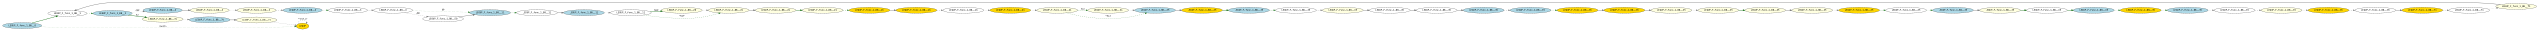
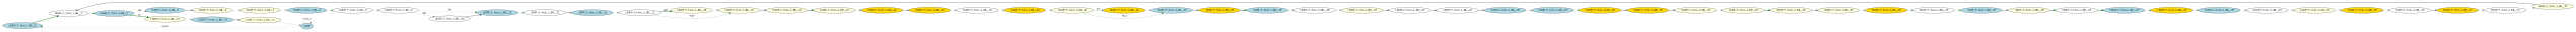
  digraph {
    fontname="JetBrains Mono"
    rankdir=LR
    node [fillcolor=lightyellow fontname="JetBrains Mono" style=filled]
    edge [color=gray40 fontname="JetBrains Mono" style=bold]
    n1 [fillcolor=lightblue label=LEGUP_F_func_1_BB__0]
    n2 [fillcolor=white label=LEGUP_F_func_1_BB__1]
    n3 [fillcolor=lightblue label=LEGUP_F_func_1_BB__1]
-   n4 [fillcolor=gold label=LEGUP]
+   n4 [fillcolor=lightblue label=LEGUP]
    n5 [label=LEGUP_F_func_1_BB__74]
    n6 [fillcolor=lightblue label=LEGUP_F_func_1_BB__3]
    n7 [fillcolor=lightblue label=LEGUP_F_func_1_BB__74]
    n8 [label=LEGUP_F_func_1_BB__3]
    n9 [label=LEGUP_F_func_1_BB__74]
    n10 [label=LEGUP_F_func_1_BB__3]
    n11 [fillcolor=lightblue label=LEGUP_F_func_1_BB__3]
    n12 [fillcolor=white label=LEGUP_F_func_1_BB__3]
    n13 [fillcolor=white label=LEGUP_F_func_1_BB__3]
    n14 [fillcolor=lightblue label=LEGUP_F_func_1_BB__11]
    n15 [fillcolor=white label=LEGUP_F_func_1_BB__50]
    n16 [fillcolor=white label=LEGUP_F_func_1_BB__11]
    n17 [fillcolor=lightblue label=LEGUP_F_func_1_BB__11]
    n18 [fillcolor=white label=LEGUP_F_func_1_BB__11]
    n19 [label=LEGUP_F_func_1_BB__20]
    n20 [label=LEGUP_F_func_1_BB__21]
    n21 [label=LEGUP_F_func_1_BB__21]
    n22 [label=LEGUP_F_func_1_BB__21]
    n23 [fillcolor=gold label=LEGUP_F_func_1_BB__21]
    n24 [fillcolor=gold label=LEGUP_F_func_1_BB__21]
    n25 [fillcolor=white label=LEGUP_F_func_1_BB__21]
    n26 [fillcolor=gold label=LEGUP_F_func_1_BB__21]
    n27 [label=LEGUP_F_func_1_BB__21]
-   n28 [label=LEGUP_F_func_1_BB__34]
+   n28 [fillcolor=gold label=LEGUP_F_func_1_BB__34]
    n29 [fillcolor=lightblue label=LEGUP_F_func_1_BB__35]
    n30 [fillcolor=gold label=LEGUP_F_func_1_BB__35]
    n31 [fillcolor=lightblue label=LEGUP_F_func_1_BB__35]
    n32 [fillcolor=white label=LEGUP_F_func_1_BB__35]
    n33 [label=LEGUP_F_func_1_BB__35]
    n34 [fillcolor=white label=LEGUP_F_func_1_BB__35]
    n35 [fillcolor=white label=LEGUP_F_func_1_BB__35]
    n36 [fillcolor=lightblue label=LEGUP_F_func_1_BB__35]
    n37 [fillcolor=lightblue label=LEGUP_F_func_1_BB__35]
    n38 [fillcolor=gold label=LEGUP_F_func_1_BB__35]
    n39 [fillcolor=gold label=LEGUP_F_func_1_BB__35]
    n40 [label=LEGUP_F_func_1_BB__35]
    n41 [label=LEGUP_F_func_1_BB__35]
    n42 [label=LEGUP_F_func_1_BB__35]
    n43 [label=LEGUP_F_func_1_BB__35]
    n44 [fillcolor=gold label=LEGUP_F_func_1_BB__35]
    n45 [fillcolor=white label=LEGUP_F_func_1_BB__35]
    n46 [fillcolor=lightblue label=LEGUP_F_func_1_BB__35]
    n47 [label=LEGUP_F_func_1_BB__35]
    n48 [fillcolor=white label=LEGUP_F_func_1_BB__35]
    n49 [fillcolor=lightblue label=LEGUP_F_func_1_BB__35]
    n50 [fillcolor=gold label=LEGUP_F_func_1_BB__35]
    n51 [fillcolor=lightblue label=LEGUP_F_func_1_BB__35]
    n52 [fillcolor=white label=LEGUP_F_func_1_BB__35]
    n53 [label=LEGUP_F_func_1_BB__35]
    n54 [fillcolor=gold label=LEGUP_F_func_1_BB__35]
    n55 [fillcolor=white label=LEGUP_F_func_1_BB__35]
    n56 [fillcolor=gold label=LEGUP_F_func_1_BB__71]
    n57 [fillcolor=white label=LEGUP_F_func_1_BB__71]
    n58 [label=LEGUP_F_func_1_BB__71]
    n1 -> n2 [color=darkgreen]
    n2 -> n3 [color=darkgreen style=dashed]
    n3 -> n5 [color=darkgreen label="%2"]
    n3 -> n6 [label="~%2" style=dotted]
-   n1 -> n4 [color=darkgreen label="<null>" style=dotted]
+   n4 -> n1 [color=darkgreen label="<null>" style=dotted]
    n4 -> n4 [label="~<null>" style=dashed]
    n5 -> n7 [style=dotted]
    n6 -> n8
    n7 -> n9
    n8 -> n10 [style=dotted]
    n9 -> n4 [style=dashed]
    n10 -> n11 [style=dashed]
    n11 -> n12 [color=darkgreen style=dotted]
    n12 -> n13 [style=dashed]
    n13 -> n14 [color=darkgreen label="%9" style=dotted]
    n13 -> n15 [label="~%9" style=dashed]
    n14 -> n16 [color=darkgreen style=dashed]
    n15 -> n14
    n16 -> n17
    n17 -> n18 [style=dotted]
    n18 -> n19 [color=darkgreen label="%19"]
    n18 -> n20 [color=darkgreen label="~%19" style=dashed]
    n19 -> n20 [style=dotted]
    n20 -> n21
    n21 -> n22 [color=darkgreen]
    n22 -> n23 [color=darkgreen style=dashed]
    n23 -> n24
    n24 -> n25 [style=dashed]
    n25 -> n26 [style=dotted]
    n26 -> n27 [style=dotted]
    n27 -> n28 [color=darkgreen label="%33" style=dashed]
    n27 -> n29 [color=darkgreen label="~%33" style=dashed]
    n28 -> n29 [style=dotted]
    n29 -> n30
    n30 -> n31 [color=darkgreen]
    n31 -> n32 [color=darkgreen style=dashed]
    n32 -> n33 [style=dashed]
    n33 -> n34
    n34 -> n35
    n35 -> n36
    n36 -> n37 [style=dashed]
    n37 -> n38 [color=darkgreen style=dotted]
    n38 -> n39
    n39 -> n40
    n40 -> n41 [style=dotted]
    n41 -> n42 [color=darkgreen]
    n42 -> n43
    n43 -> n44 [style=dotted]
    n44 -> n45 [color=darkgreen style=dashed]
    n45 -> n46 [color=darkgreen style=dotted]
    n46 -> n47
    n47 -> n48 [color=darkgreen]
    n48 -> n49 [color=darkgreen]
    n49 -> n50 [color=darkgreen style=dotted]
    n50 -> n51 [color=darkgreen style=dotted]
    n51 -> n52 [style=dotted]
    n52 -> n53 [style=dashed]
    n53 -> n54 [style=dotted]
    n54 -> n55 [style=dashed]
    n55 -> n56
    n56 -> n57 [style=dashed]
    n57 -> n58 [style=dotted]
    n58 -> n2
  }
